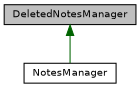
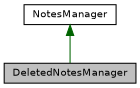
  digraph {
    node [color=black fontname=Helvetica fontsize=10 shape=record style=filled]
    n1 [fillcolor=grey75 fontcolor=black height=0.2 label=DeletedNotesManager width=0.4]
    n2 [fillcolor=white height=0.2 label=NotesManager width=0.4]
-   n1 -> n2 [color=darkgreen dir=back fontname=Helvetica fontsize=10 labelfontname=Helvetica labelfontsize=10 style=solid]
+   n2 -> n1 [color=darkgreen dir=back fontname=Helvetica fontsize=10 labelfontname=Helvetica labelfontsize=10 style=solid]
  }
